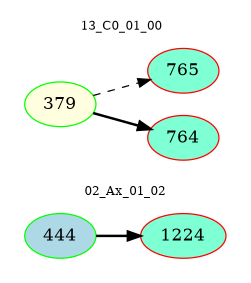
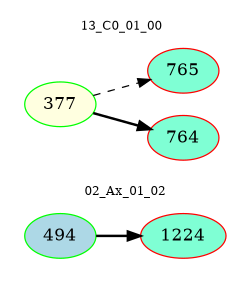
  digraph {
    rankdir=LR
    node [color=red fillcolor=aquamarine style=filled]
    edge [color=black style=bold]
-   n1 [color=green fillcolor=lightblue label=444]
+   n1 [color=green fillcolor=lightblue label=494]
    n2 [label=1224]
-   n3 [color=green fillcolor=lightyellow label=379]
+   n3 [color=green fillcolor=lightyellow label=377]
    n4 [label=764]
    n5 [label=765]
    subgraph cluster_1 {
      color=white
      fontsize=10
      label="02_Ax_01_02"
      n1
      n2
    }
    subgraph cluster_2 {
      color=white
      fontsize=10
      label="13_C0_01_00"
      n3
      n4
      n5
    }
    n1 -> n2
    n3 -> n4
    n3 -> n5 [style=dashed]
  }
